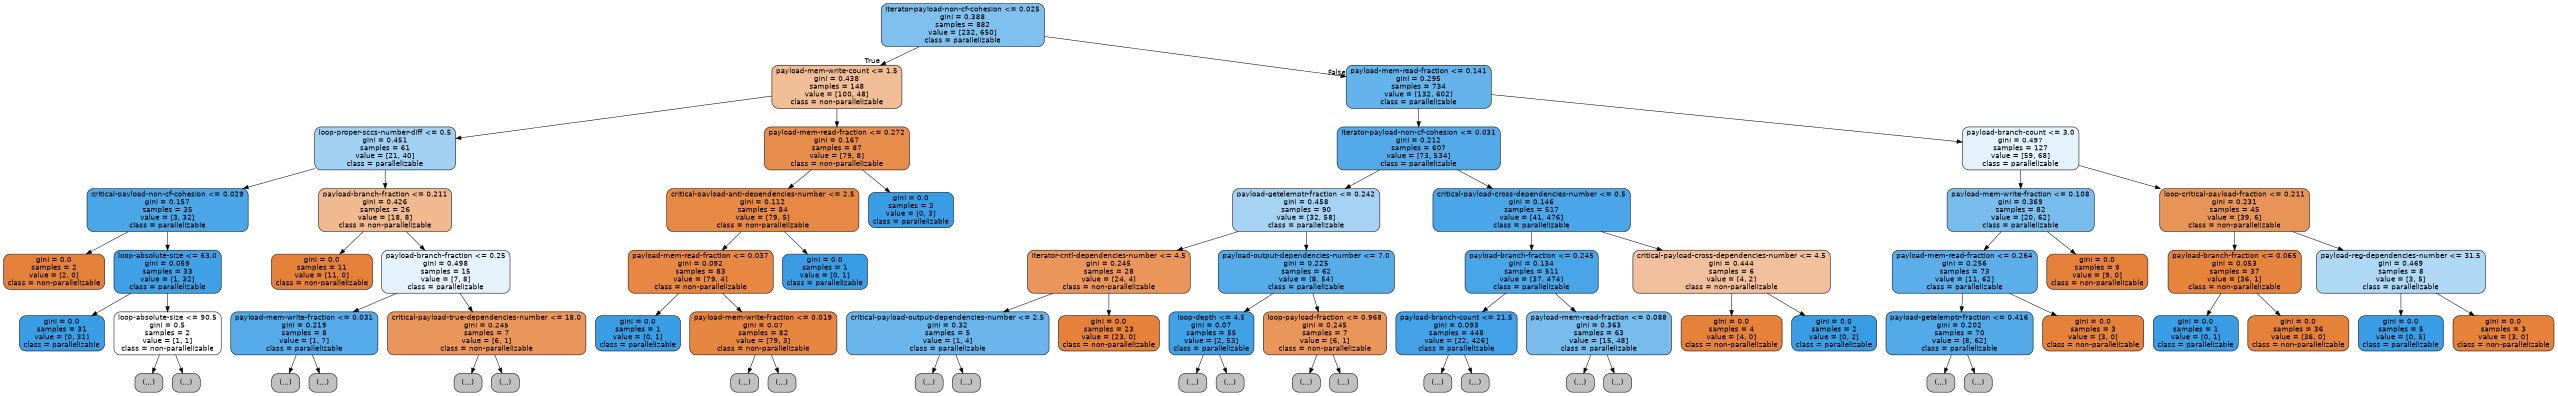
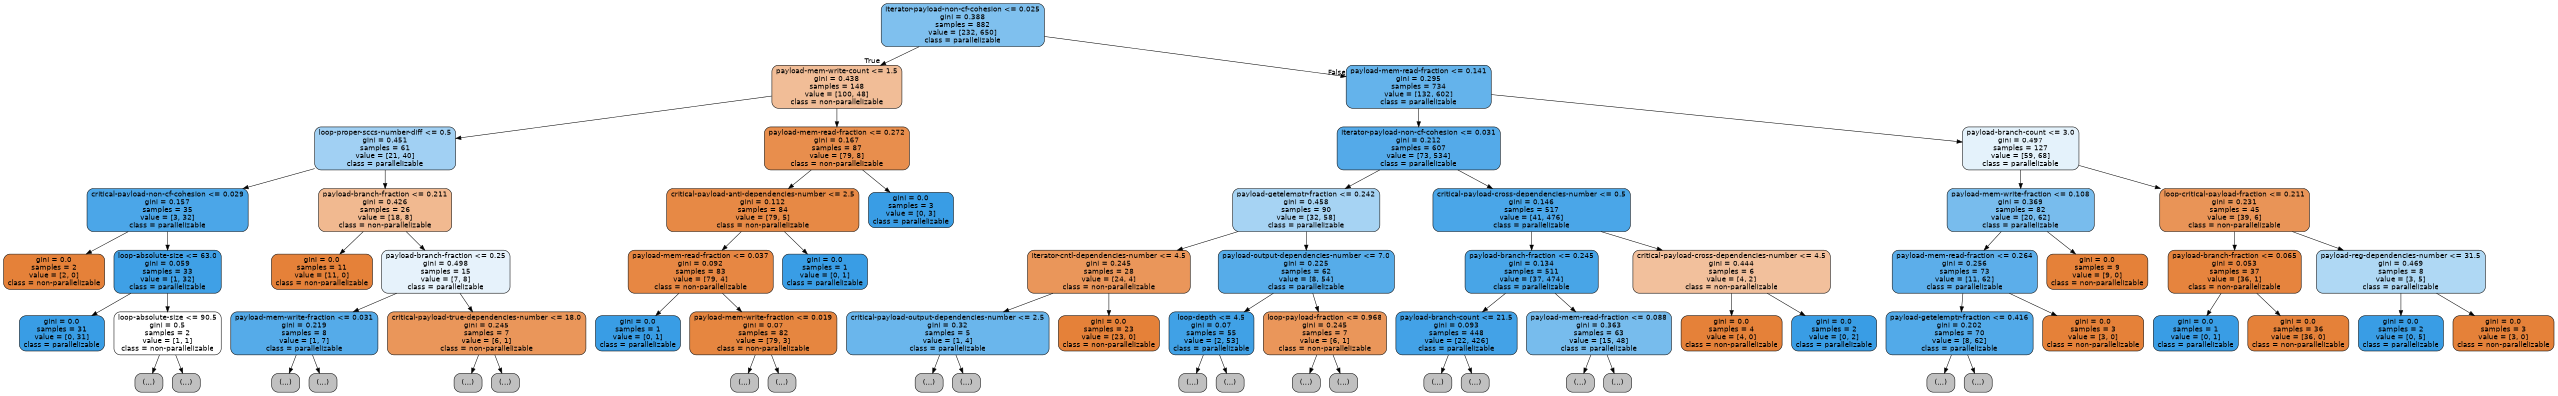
  digraph {
    node [color=black fillcolor="#C0C0C0" fontname=helvetica shape=box style="filled, rounded"]
    edge [fontname=helvetica]
    n1 [fillcolor="#399de5a4" label="iterator-payload-non-cf-cohesion <= 0.025\ngini = 0.388\nsamples = 882\nvalue = [232, 650]\nclass = parallelizable"]
    n2 [fillcolor="#e5813985" label="payload-mem-write-count <= 1.5\ngini = 0.438\nsamples = 148\nvalue = [100, 48]\nclass = non-parallelizable"]
    n3 [fillcolor="#399de5c7" label="payload-mem-read-fraction <= 0.141\ngini = 0.295\nsamples = 734\nvalue = [132, 602]\nclass = parallelizable"]
    n4 [fillcolor="#399de579" label="loop-proper-sccs-number-diff <= 0.5\ngini = 0.451\nsamples = 61\nvalue = [21, 40]\nclass = parallelizable"]
    n5 [fillcolor="#e58139e5" label="payload-mem-read-fraction <= 0.272\ngini = 0.167\nsamples = 87\nvalue = [79, 8]\nclass = non-parallelizable"]
    n6 [fillcolor="#399de5e7" label="critical-payload-non-cf-cohesion <= 0.029\ngini = 0.157\nsamples = 35\nvalue = [3, 32]\nclass = parallelizable"]
    n7 [fillcolor="#e581398e" label="payload-branch-fraction <= 0.211\ngini = 0.426\nsamples = 26\nvalue = [18, 8]\nclass = non-parallelizable"]
    n8 [fillcolor="#e58139ff" label="gini = 0.0\nsamples = 2\nvalue = [2, 0]\nclass = non-parallelizable"]
    n9 [fillcolor="#399de5f7" label="loop-absolute-size <= 63.0\ngini = 0.059\nsamples = 33\nvalue = [1, 32]\nclass = parallelizable"]
    n10 [fillcolor="#399de5ff" label="gini = 0.0\nsamples = 31\nvalue = [0, 31]\nclass = parallelizable"]
    n11 [fillcolor="#e5813900" label="loop-absolute-size <= 90.5\ngini = 0.5\nsamples = 2\nvalue = [1, 1]\nclass = non-parallelizable"]
    n12 [label="(...)"]
    n13 [label="(...)"]
    n14 [fillcolor="#e58139ff" label="gini = 0.0\nsamples = 11\nvalue = [11, 0]\nclass = non-parallelizable"]
    n15 [fillcolor="#399de520" label="payload-branch-fraction <= 0.25\ngini = 0.498\nsamples = 15\nvalue = [7, 8]\nclass = parallelizable"]
    n16 [fillcolor="#399de5db" label="payload-mem-write-fraction <= 0.031\ngini = 0.219\nsamples = 8\nvalue = [1, 7]\nclass = parallelizable"]
    n17 [fillcolor="#e58139d4" label="critical-payload-true-dependencies-number <= 18.0\ngini = 0.245\nsamples = 7\nvalue = [6, 1]\nclass = non-parallelizable"]
    n18 [label="(...)"]
    n19 [label="(...)"]
    n20 [label="(...)"]
    n21 [label="(...)"]
    n22 [fillcolor="#e58139ef" label="critical-payload-anti-dependencies-number <= 2.5\ngini = 0.112\nsamples = 84\nvalue = [79, 5]\nclass = non-parallelizable"]
    n23 [fillcolor="#399de5ff" label="gini = 0.0\nsamples = 3\nvalue = [0, 3]\nclass = parallelizable"]
    n24 [fillcolor="#e58139f2" label="payload-mem-read-fraction <= 0.037\ngini = 0.092\nsamples = 83\nvalue = [79, 4]\nclass = non-parallelizable"]
    n25 [fillcolor="#399de5ff" label="gini = 0.0\nsamples = 1\nvalue = [0, 1]\nclass = parallelizable"]
    n26 [fillcolor="#399de5ff" label="gini = 0.0\nsamples = 1\nvalue = [0, 1]\nclass = parallelizable"]
    n27 [fillcolor="#e58139f5" label="payload-mem-write-fraction <= 0.019\ngini = 0.07\nsamples = 82\nvalue = [79, 3]\nclass = non-parallelizable"]
    n28 [label="(...)"]
    n29 [label="(...)"]
    n30 [fillcolor="#399de5dc" label="iterator-payload-non-cf-cohesion <= 0.031\ngini = 0.212\nsamples = 607\nvalue = [73, 534]\nclass = parallelizable"]
    n31 [fillcolor="#399de522" label="payload-branch-count <= 3.0\ngini = 0.497\nsamples = 127\nvalue = [59, 68]\nclass = parallelizable"]
    n32 [fillcolor="#399de572" label="payload-getelemptr-fraction <= 0.242\ngini = 0.458\nsamples = 90\nvalue = [32, 58]\nclass = parallelizable"]
    n33 [fillcolor="#399de5e9" label="critical-payload-cross-dependencies-number <= 0.5\ngini = 0.146\nsamples = 517\nvalue = [41, 476]\nclass = parallelizable"]
    n34 [fillcolor="#e58139d4" label="iterator-cntl-dependencies-number <= 4.5\ngini = 0.245\nsamples = 28\nvalue = [24, 4]\nclass = non-parallelizable"]
    n35 [fillcolor="#399de5d9" label="payload-output-dependencies-number <= 7.0\ngini = 0.225\nsamples = 62\nvalue = [8, 54]\nclass = parallelizable"]
    n36 [fillcolor="#399de5bf" label="critical-payload-output-dependencies-number <= 2.5\ngini = 0.32\nsamples = 5\nvalue = [1, 4]\nclass = parallelizable"]
    n37 [fillcolor="#e58139ff" label="gini = 0.0\nsamples = 23\nvalue = [23, 0]\nclass = non-parallelizable"]
    n38 [label="(...)"]
    n39 [label="(...)"]
    n40 [fillcolor="#399de5f5" label="loop-depth <= 4.5\ngini = 0.07\nsamples = 55\nvalue = [2, 53]\nclass = parallelizable"]
    n41 [fillcolor="#e58139d4" label="loop-payload-fraction <= 0.968\ngini = 0.245\nsamples = 7\nvalue = [6, 1]\nclass = non-parallelizable"]
    n42 [label="(...)"]
    n43 [label="(...)"]
    n44 [label="(...)"]
    n45 [label="(...)"]
    n46 [fillcolor="#399de5eb" label="payload-branch-fraction <= 0.245\ngini = 0.134\nsamples = 511\nvalue = [37, 474]\nclass = parallelizable"]
    n47 [fillcolor="#e581397f" label="critical-payload-cross-dependencies-number <= 4.5\ngini = 0.444\nsamples = 6\nvalue = [4, 2]\nclass = non-parallelizable"]
    n48 [fillcolor="#399de5f2" label="payload-branch-count <= 21.5\ngini = 0.093\nsamples = 448\nvalue = [22, 426]\nclass = parallelizable"]
    n49 [fillcolor="#399de5af" label="payload-mem-read-fraction <= 0.088\ngini = 0.363\nsamples = 63\nvalue = [15, 48]\nclass = parallelizable"]
    n50 [label="(...)"]
    n51 [label="(...)"]
    n52 [label="(...)"]
    n53 [label="(...)"]
    n54 [fillcolor="#e58139ff" label="gini = 0.0\nsamples = 4\nvalue = [4, 0]\nclass = non-parallelizable"]
    n55 [fillcolor="#399de5ff" label="gini = 0.0\nsamples = 2\nvalue = [0, 2]\nclass = parallelizable"]
    n56 [fillcolor="#399de5ad" label="payload-mem-write-fraction <= 0.108\ngini = 0.369\nsamples = 82\nvalue = [20, 62]\nclass = parallelizable"]
    n57 [fillcolor="#e58139d8" label="loop-critical-payload-fraction <= 0.211\ngini = 0.231\nsamples = 45\nvalue = [39, 6]\nclass = non-parallelizable"]
    n58 [fillcolor="#399de5d2" label="payload-mem-read-fraction <= 0.264\ngini = 0.256\nsamples = 73\nvalue = [11, 62]\nclass = parallelizable"]
    n59 [fillcolor="#e58139ff" label="gini = 0.0\nsamples = 9\nvalue = [9, 0]\nclass = non-parallelizable"]
    n60 [fillcolor="#399de5de" label="payload-getelemptr-fraction <= 0.416\ngini = 0.202\nsamples = 70\nvalue = [8, 62]\nclass = parallelizable"]
    n61 [fillcolor="#e58139ff" label="gini = 0.0\nsamples = 3\nvalue = [3, 0]\nclass = non-parallelizable"]
    n62 [label="(...)"]
    n63 [label="(...)"]
    n64 [fillcolor="#e58139f8" label="payload-branch-fraction <= 0.065\ngini = 0.053\nsamples = 37\nvalue = [36, 1]\nclass = non-parallelizable"]
    n65 [fillcolor="#399de566" label="payload-reg-dependencies-number <= 31.5\ngini = 0.469\nsamples = 8\nvalue = [3, 5]\nclass = parallelizable"]
    n66 [fillcolor="#399de5ff" label="gini = 0.0\nsamples = 1\nvalue = [0, 1]\nclass = parallelizable"]
    n67 [fillcolor="#e58139ff" label="gini = 0.0\nsamples = 36\nvalue = [36, 0]\nclass = non-parallelizable"]
-   n68 [fillcolor="#399de5ff" label="gini = 0.0\nsamples = 5\nvalue = [0, 5]\nclass = parallelizable"]
+   n68 [fillcolor="#399de5ff" label="gini = 0.0\nsamples = 2\nvalue = [0, 5]\nclass = parallelizable"]
    n69 [fillcolor="#e58139ff" label="gini = 0.0\nsamples = 3\nvalue = [3, 0]\nclass = non-parallelizable"]
    n1 -> n2 [headlabel=True labelangle=45 labeldistance=2.5]
    n1 -> n3 [headlabel=False labelangle=-45 labeldistance=2.5]
    n2 -> n4
    n2 -> n5
    n3 -> n30
    n3 -> n31
    n4 -> n6
    n4 -> n7
    n5 -> n22
    n5 -> n23
    n6 -> n8
    n6 -> n9
    n7 -> n14
    n7 -> n15
    n9 -> n10
    n9 -> n11
    n11 -> n12
    n11 -> n13
    n15 -> n16
    n15 -> n17
    n16 -> n18
    n16 -> n19
    n17 -> n20
    n17 -> n21
    n22 -> n24
    n22 -> n25
    n24 -> n26
    n24 -> n27
    n27 -> n28
    n27 -> n29
    n30 -> n32
    n30 -> n33
    n31 -> n56
    n31 -> n57
    n32 -> n34
    n32 -> n35
    n33 -> n46
    n33 -> n47
    n34 -> n36
    n34 -> n37
    n35 -> n40
    n35 -> n41
    n36 -> n38
    n36 -> n39
    n40 -> n42
    n40 -> n43
    n41 -> n44
    n41 -> n45
    n46 -> n48
    n46 -> n49
    n47 -> n54
    n47 -> n55
    n48 -> n50
    n48 -> n51
    n49 -> n52
    n49 -> n53
    n56 -> n58
    n56 -> n59
    n57 -> n64
    n57 -> n65
    n58 -> n60
    n58 -> n61
    n60 -> n62
    n60 -> n63
    n64 -> n66
    n64 -> n67
    n65 -> n68
    n65 -> n69
  }
